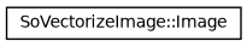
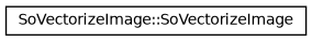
  digraph {
    rankdir=LR
-   n1 [color=black fillcolor=white fontname=Helvetica fontsize=10 height=0.2 label="SoVectorizeImage::Image" shape=record style=filled width=0.4]
+   n1 [color=black fillcolor=white fontname=Helvetica fontsize=10 height=0.2 label="SoVectorizeImage::SoVectorizeImage" shape=record style=filled width=0.4]
  }
